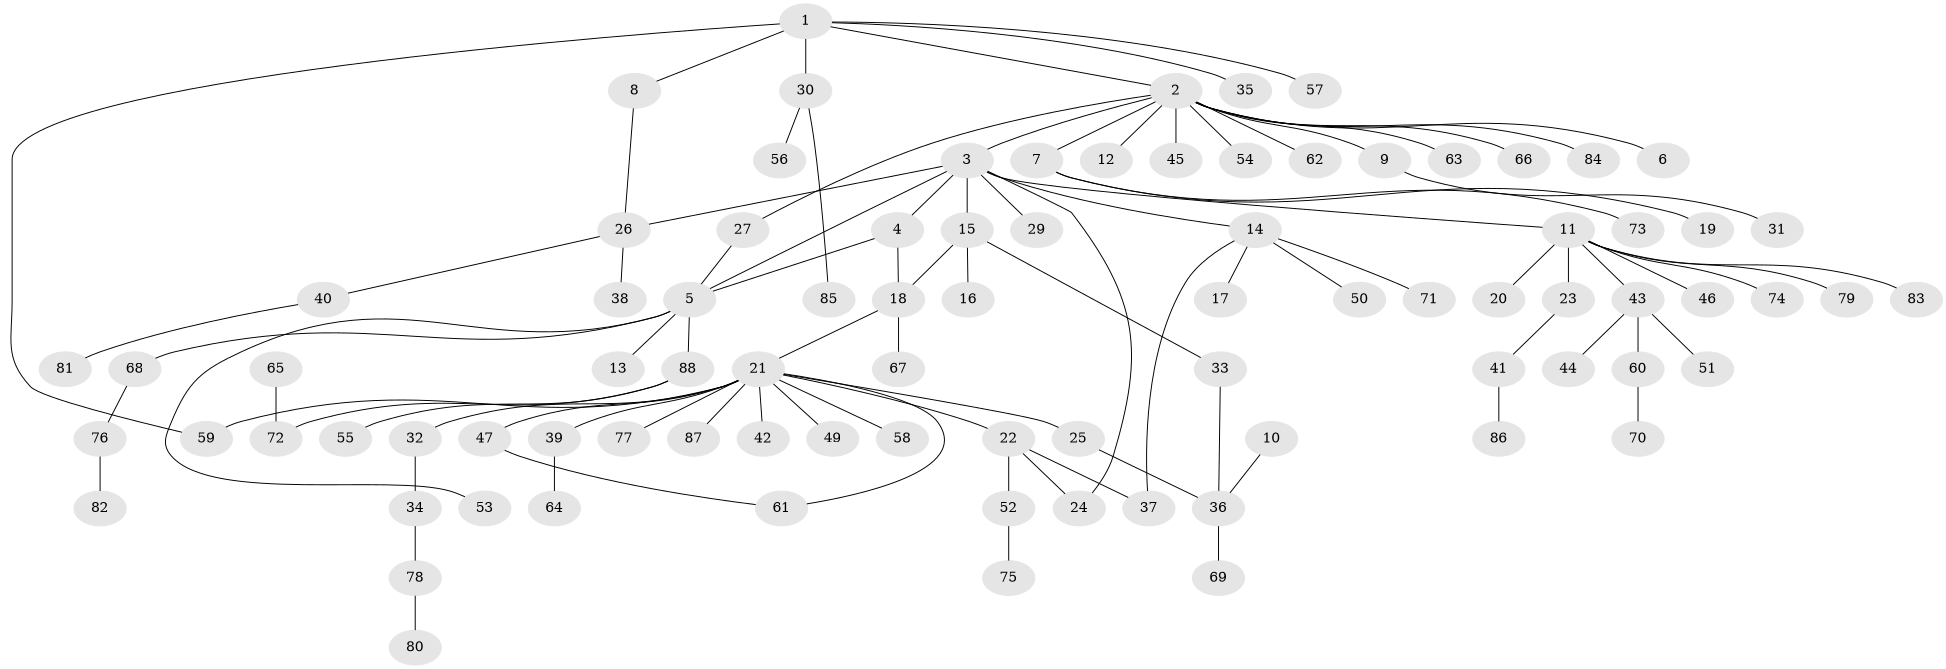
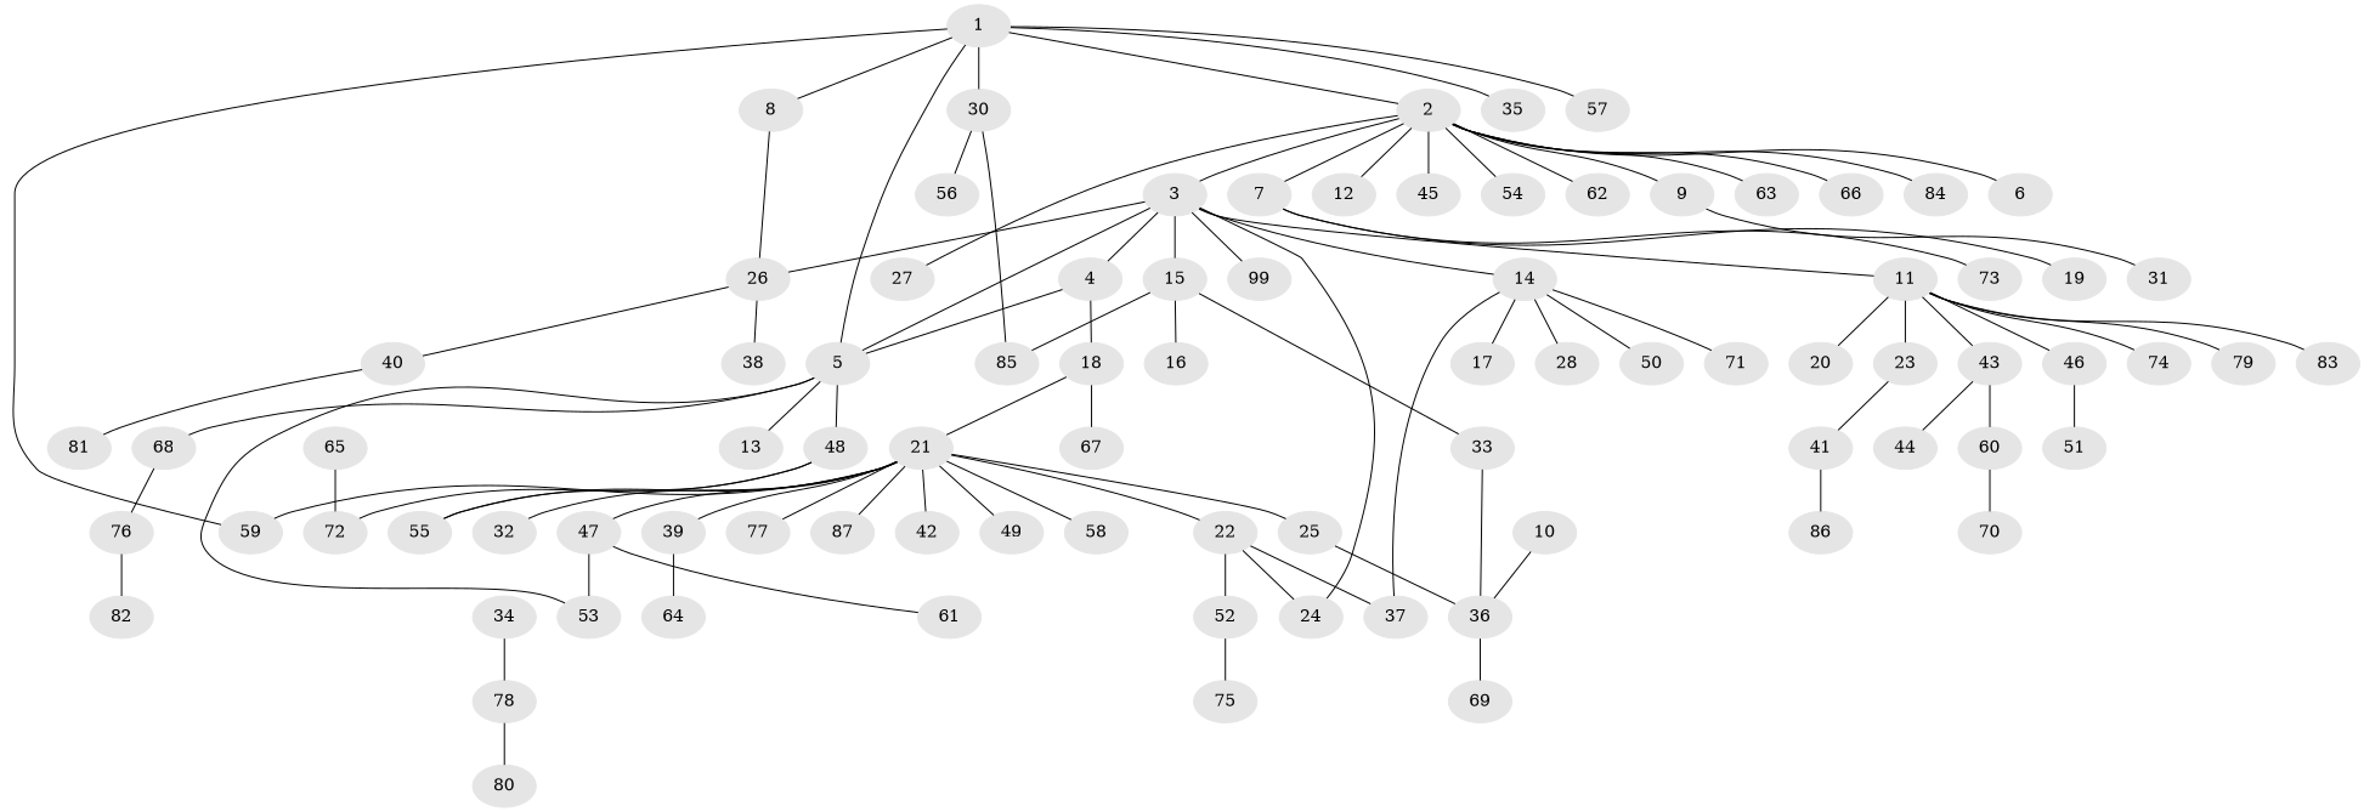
  graph {
    node [color=gray90 style=filled]
    1
    2
    5
    8
    30
    35
    57
    59
    3
    6
    7
    9
    12
    27
    45
    54
    62
    63
    66
    84
    13
-   48 [label=88]
+   48
    53
    68
    26
    85
    56
    4
    11
    14
    15
    24
-   29
+   29 [label=99]
    19
    73
    31
    18
    10
    36
    20
    23
    43
    46
    74
    79
    83
    17
+   28
    37
    50
    71
    16
    33
    38
    40
    21
    67
    55
    72
    76
    69
    41
    44
    60
    51
    22
    25
    32
    39
    42
    47
    49
    58
    77
    87
    52
    34
    64
    61
    75
    86
    81
    78
    80
    70
    65
    82
    1 -- 2
-   27 -- 5
+   1 -- 5
    1 -- 8
    1 -- 30
    1 -- 35
    1 -- 57
    1 -- 59
    2 -- 3
    2 -- 6
    2 -- 7
    2 -- 9
    2 -- 12
    2 -- 27
    2 -- 45
    2 -- 54
    2 -- 62
    2 -- 63
    2 -- 66
    2 -- 84
    5 -- 13
    5 -- 48
    5 -- 53
    5 -- 68
    8 -- 26
    30 -- 85
    30 -- 56
    3 -- 5
    3 -- 26
    3 -- 4
    3 -- 11
    3 -- 14
    3 -- 15
    3 -- 24
    3 -- 29
    7 -- 19
    7 -- 73
    9 -- 31
    48 -- 55
    48 -- 72
    68 -- 76
    26 -- 38
    26 -- 40
    4 -- 5
    4 -- 18
    11 -- 20
    11 -- 23
    11 -- 43
    11 -- 46
    11 -- 74
    11 -- 79
    11 -- 83
    14 -- 17
+   14 -- 28
    14 -- 37
    14 -- 50
    14 -- 71
-   15 -- 18
+   15 -- 85
    15 -- 16
    15 -- 33
    18 -- 21
    18 -- 67
    10 -- 36
    36 -- 69
    23 -- 41
    43 -- 44
    43 -- 60
-   43 -- 51
+   46 -- 51
    33 -- 36
    40 -- 81
    21 -- 59
-   21 -- 61
+   21 -- 55
    21 -- 22
    21 -- 25
    21 -- 32
    21 -- 39
    21 -- 42
    21 -- 47
    21 -- 49
    21 -- 58
    21 -- 77
    21 -- 87
    76 -- 82
    41 -- 86
    60 -- 70
    22 -- 24
    22 -- 37
    22 -- 52
    25 -- 36
-   32 -- 34
    39 -- 64
+   47 -- 53
    47 -- 61
    52 -- 75
    34 -- 78
    78 -- 80
    65 -- 72
  }
